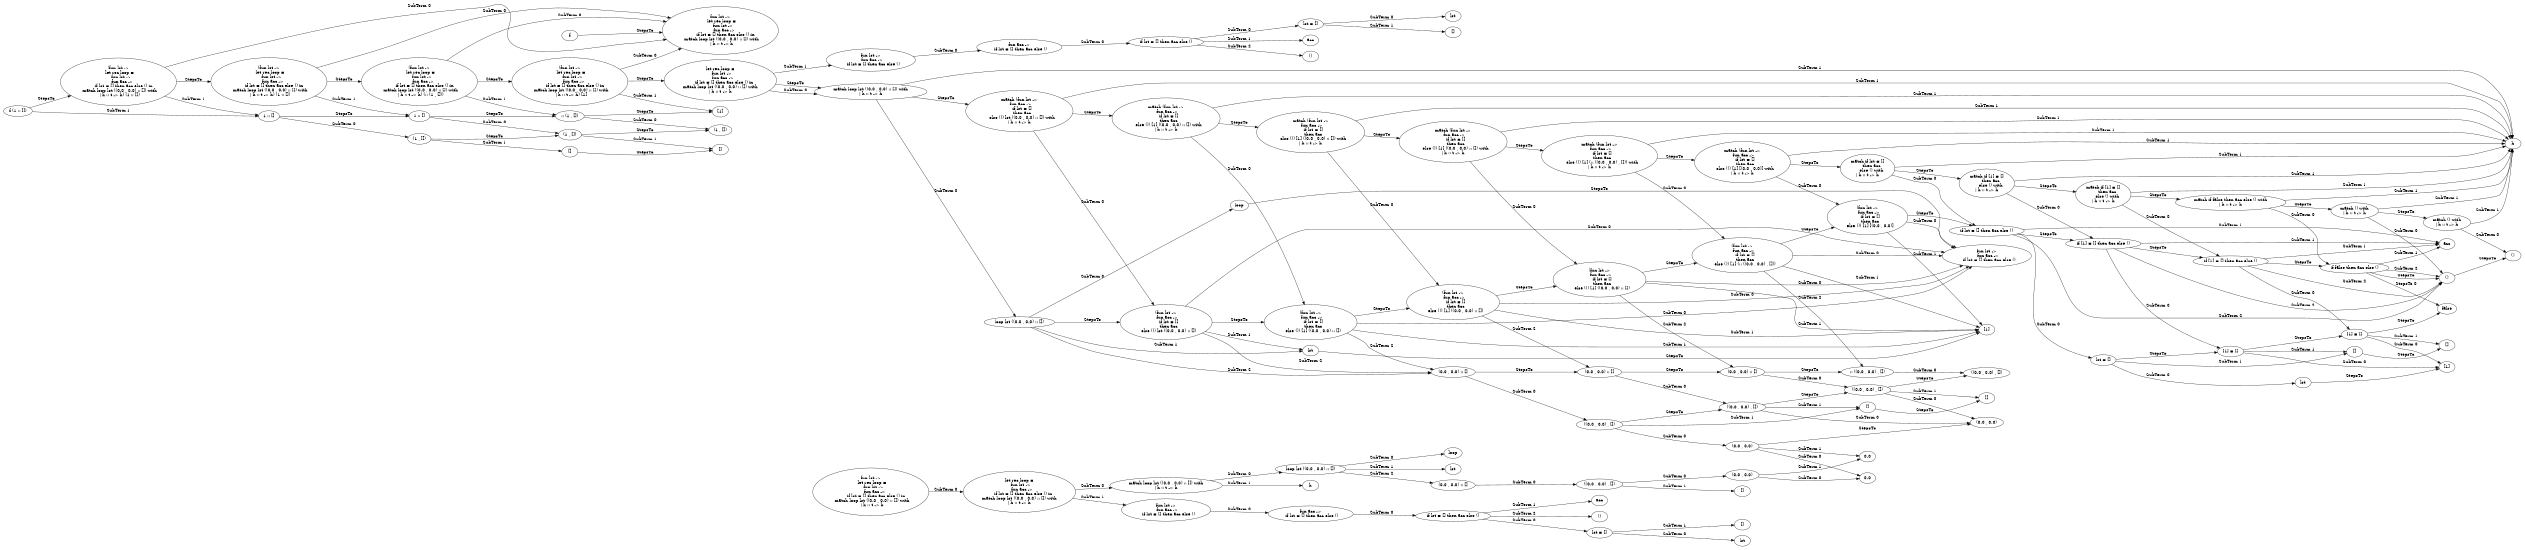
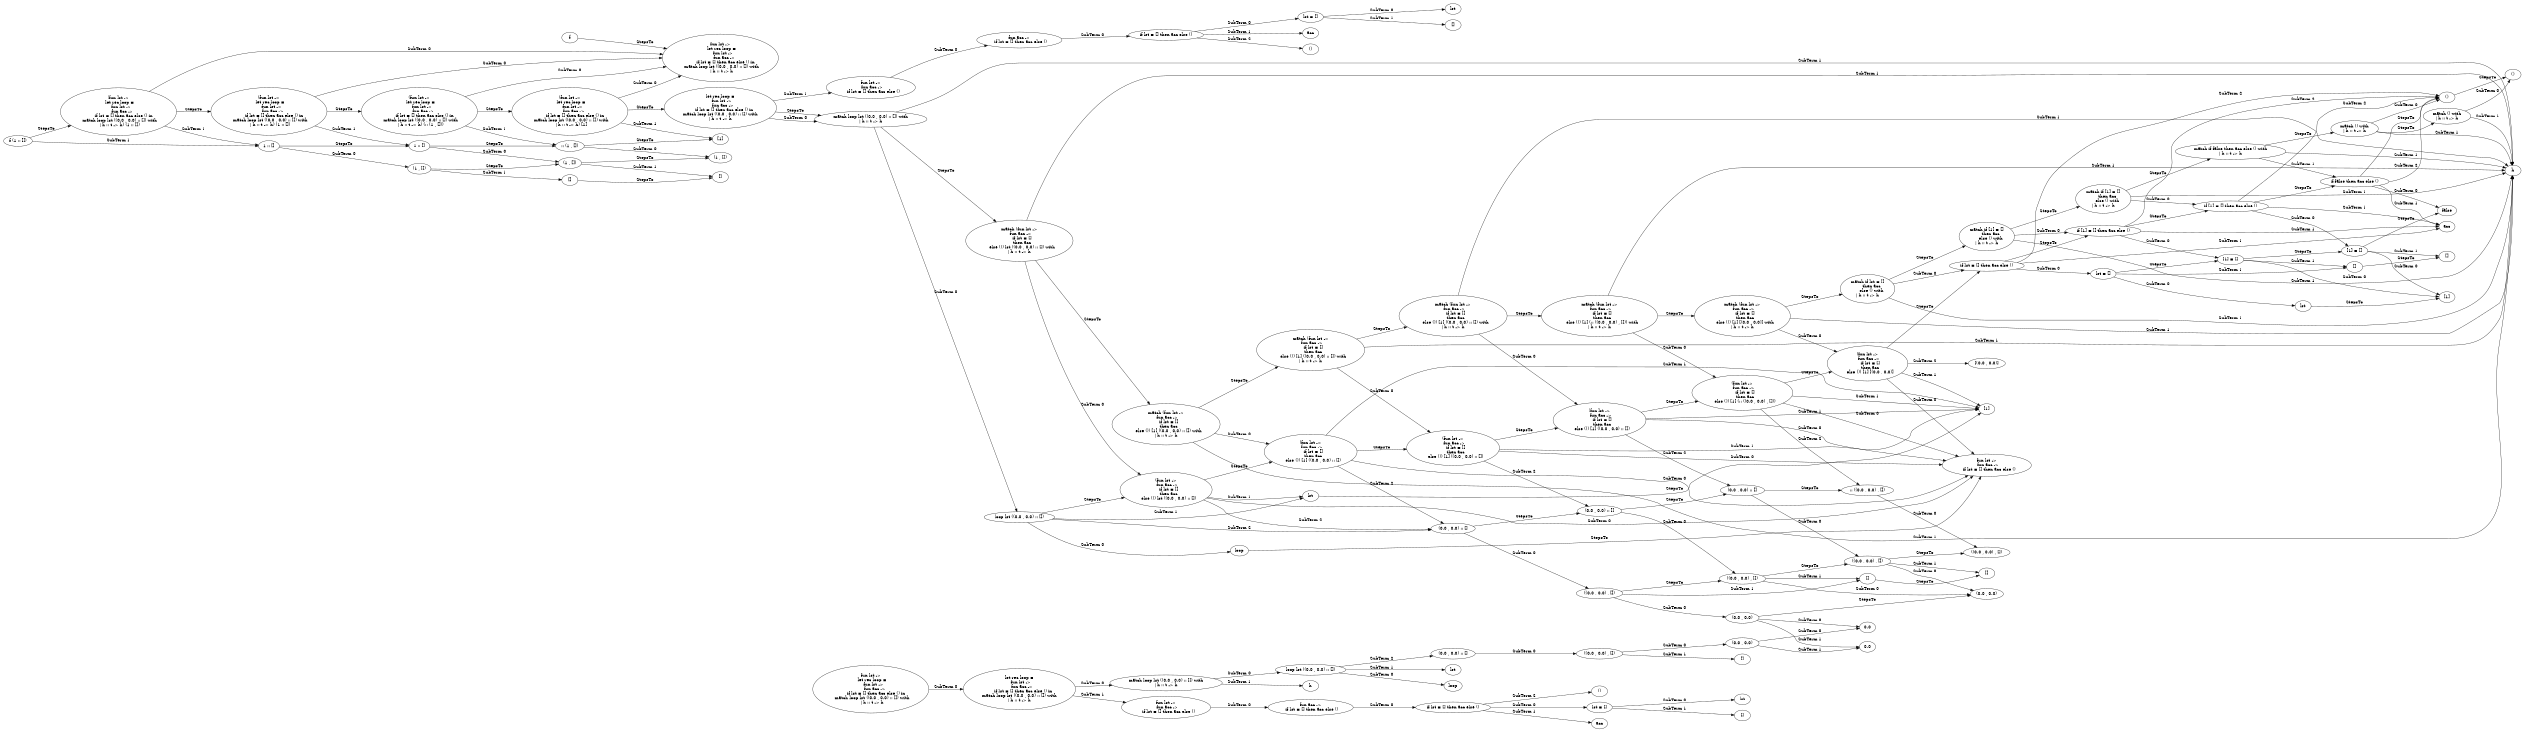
  digraph {
    rankdir=LR
    n1 [label=lst]
    n2 [label="[]"]
    n3 [label="lst = []"]
    n4 [label=acc]
    n5 [label="()"]
    n6 [label="if lst = [] then acc else ()"]
    n7 [label="fun acc ->\n  if lst = [] then acc else ()"]
    n8 [label="(0.0 , 0.0)"]
    n9 [label=0.0]
    n10 [label=0.0]
    n11 [label="[]"]
    n12 [label="((0.0 , 0.0) , [])"]
    n13 [label=loop]
    n14 [label=lst]
    n15 [label="(0.0 , 0.0) :: []"]
    n16 [label="loop lst ((0.0 , 0.0) :: [])"]
    n17 [label=h]
    n18 [label="match loop lst ((0.0 , 0.0) :: []) with\n| h :: t -> h"]
    n19 [label="fun lst ->\n  fun acc ->\n    if lst = [] then acc else ()"]
    n20 [label="let rec loop =\n  fun lst ->\n    fun acc ->\n      if lst = [] then acc else () in\nmatch loop lst ((0.0 , 0.0) :: []) with\n| h :: t -> h"]
    n21 [label="fun lst ->\n  let rec loop =\n    fun lst ->\n      fun acc ->\n        if lst = [] then acc else () in\n  match loop lst ((0.0 , 0.0) :: []) with\n  | h :: t -> h"]
    n22 [label=f]
    n23 [label="fun lst ->\n  let rec loop =\n    fun lst ->\n      fun acc ->\n        if lst = [] then acc else () in\n  match loop lst ((0.0 , 0.0) :: []) with\n  | h :: t -> h"]
    n24 [label="f (1 :: [])"]
    n25 [label="1 :: []"]
    n26 [label="(fun lst ->\n  let rec loop =\n    fun lst ->\n      fun acc ->\n        if lst = [] then acc else () in\n  match loop lst ((0.0 , 0.0) :: []) with\n  | h :: t -> h) (1 :: [])"]
    n27 [label="(1 , [])"]
    n28 [label="1 :: []"]
    n29 [label="(fun lst ->\n  let rec loop =\n    fun lst ->\n      fun acc ->\n        if lst = [] then acc else () in\n  match loop lst ((0.0 , 0.0) :: []) with\n  | h :: t -> h) (1 :: [])"]
    n30 [label="[]"]
    n31 [label="[]"]
    n32 [label="(1 , [])"]
    n33 [label="(1 , [])"]
    n34 [label=":: (1 , [])"]
    n35 [label="(fun lst ->\n  let rec loop =\n    fun lst ->\n      fun acc ->\n        if lst = [] then acc else () in\n  match loop lst ((0.0 , 0.0) :: []) with\n  | h :: t -> h) (:: (1 , []))"]
    n36 [label="[1]"]
    n37 [label="(fun lst ->\n  let rec loop =\n    fun lst ->\n      fun acc ->\n        if lst = [] then acc else () in\n  match loop lst ((0.0 , 0.0) :: []) with\n  | h :: t -> h) [1]"]
    n38 [label="let rec loop =\n  fun lst ->\n    fun acc ->\n      if lst = [] then acc else () in\nmatch loop lst ((0.0 , 0.0) :: []) with\n| h :: t -> h"]
    n39 [label=lst]
    n40 [label="[]"]
    n41 [label="lst = []"]
    n42 [label=acc]
    n43 [label="()"]
    n44 [label="if lst = [] then acc else ()"]
    n45 [label="fun acc ->\n  if lst = [] then acc else ()"]
    n46 [label="fun lst ->\n  fun acc ->\n    if lst = [] then acc else ()"]
    n47 [label="match loop lst ((0.0 , 0.0) :: []) with\n| h :: t -> h"]
    n48 [label="loop lst ((0.0 , 0.0) :: [])"]
    n49 [label="match (fun lst ->\n  fun acc ->\n    if lst = []\n    then acc\n    else ()) lst ((0.0 , 0.0) :: []) with\n| h :: t -> h"]
    n50 [label=h]
    n51 [label=loop]
    n52 [label="fun lst ->\n  fun acc ->\n    if lst = [] then acc else ()"]
    n53 [label=lst]
    n54 [label="(fun lst ->\n  fun acc ->\n    if lst = []\n    then acc\n    else ()) lst ((0.0 , 0.0) :: [])"]
    n55 [label="(0.0 , 0.0) :: []"]
    n56 [label="[1]"]
    n57 [label="(fun lst ->\n  fun acc ->\n    if lst = []\n    then acc\n    else ()) [1] ((0.0 , 0.0) :: [])"]
    n58 [label="((0.0 , 0.0) , [])"]
    n59 [label="(0.0 , 0.0) :: []"]
    n60 [label="match (fun lst ->\n  fun acc ->\n    if lst = []\n    then acc\n    else ()) [1] ((0.0 , 0.0) :: []) with\n| h :: t -> h"]
    n61 [label="(fun lst ->\n  fun acc ->\n    if lst = []\n    then acc\n    else ()) [1] ((0.0 , 0.0) :: [])"]
    n62 [label="match (fun lst ->\n  fun acc ->\n    if lst = []\n    then acc\n    else ()) [1] ((0.0 , 0.0) :: []) with\n| h :: t -> h"]
    n63 [label="(0.0 , 0.0)"]
    n64 [label="(0.0 , 0.0)"]
    n65 [label="[]"]
    n66 [label="((0.0 , 0.0) , [])"]
    n67 [label="[]"]
    n68 [label="((0.0 , 0.0) , [])"]
    n69 [label="(0.0 , 0.0) :: []"]
    n70 [label="(fun lst ->\n  fun acc ->\n    if lst = []\n    then acc\n    else ()) [1] ((0.0 , 0.0) :: [])"]
    n71 [label="match (fun lst ->\n  fun acc ->\n    if lst = []\n    then acc\n    else ()) [1] ((0.0 , 0.0) :: []) with\n| h :: t -> h"]
    n72 [label="((0.0 , 0.0) , [])"]
    n73 [label=":: ((0.0 , 0.0) , [])"]
    n74 [label="(fun lst ->\n  fun acc ->\n    if lst = []\n    then acc\n    else ()) [1] (:: ((0.0 , 0.0) , []))"]
    n75 [label="match (fun lst ->\n  fun acc ->\n    if lst = []\n    then acc\n    else ()) [1] (:: ((0.0 , 0.0) , [])) with\n| h :: t -> h"]
    n76 [label="(fun lst ->\n  fun acc ->\n    if lst = []\n    then acc\n    else ()) [1] [(0.0 , 0.0)]"]
    n77 [label="match (fun lst ->\n  fun acc ->\n    if lst = []\n    then acc\n    else ()) [1] [(0.0 , 0.0)] with\n| h :: t -> h"]
+   n78 [label="[(0.0 , 0.0)]"]
    n79 [label="if lst = [] then acc else ()"]
    n80 [label="match if lst = []\n      then acc\n      else () with\n| h :: t -> h"]
    n81 [label="lst = []"]
    n82 [label="if [1] = [] then acc else ()"]
    n83 [label=acc]
    n84 [label="()"]
    n85 [label="match if [1] = []\n      then acc\n      else () with\n| h :: t -> h"]
    n86 [label=lst]
    n87 [label="[1]"]
    n88 [label="[]"]
    n89 [label="[1] = []"]
    n90 [label="[]"]
    n91 [label="[1] = []"]
    n92 [label="if [1] = [] then acc else ()"]
    n93 [label="()"]
    n94 [label="match if [1] = []\n      then acc\n      else () with\n| h :: t -> h"]
    n95 [label=false]
    n96 [label="if false then acc else ()"]
    n97 [label="match if false then acc else () with\n| h :: t -> h"]
    n98 [label="match () with\n| h :: t -> h"]
    n99 [label="match () with\n| h :: t -> h"]
    n3 -> n1 [label="SubTerm 0"]
    n3 -> n2 [label="SubTerm 1"]
    n6 -> n3 [label="SubTerm 0"]
    n6 -> n4 [label="SubTerm 1"]
    n6 -> n5 [label="SubTerm 2"]
    n7 -> n6 [label="SubTerm 0"]
    n8 -> n9 [label="SubTerm 0"]
    n8 -> n10 [label="SubTerm 1"]
    n12 -> n8 [label="SubTerm 0"]
    n12 -> n11 [label="SubTerm 1"]
    n15 -> n12 [label="SubTerm 0"]
    n16 -> n13 [label="SubTerm 0"]
    n16 -> n14 [label="SubTerm 1"]
    n16 -> n15 [label="SubTerm 2"]
    n18 -> n16 [label="SubTerm 0"]
    n18 -> n17 [label="SubTerm 1"]
    n19 -> n7 [label="SubTerm 0"]
    n20 -> n18 [label="SubTerm 0"]
    n20 -> n19 [label="SubTerm 1"]
    n21 -> n20 [label="SubTerm 0"]
    n22 -> n23 [label=StepsTo]
    n24 -> n25 [label="SubTerm 1"]
    n24 -> n26 [label=StepsTo]
    n25 -> n27 [label="SubTerm 0"]
    n25 -> n28 [label=StepsTo]
    n26 -> n23 [label="SubTerm 0"]
    n26 -> n25 [label="SubTerm 1"]
    n26 -> n29 [label=StepsTo]
    n27 -> n30 [label="SubTerm 1"]
    n27 -> n32 [label=StepsTo]
    n28 -> n32 [label="SubTerm 0"]
    n28 -> n34 [label=StepsTo]
    n29 -> n23 [label="SubTerm 0"]
    n29 -> n28 [label="SubTerm 1"]
    n29 -> n35 [label=StepsTo]
    n30 -> n31 [label=StepsTo]
    n32 -> n31 [label="SubTerm 1"]
    n32 -> n33 [label=StepsTo]
    n34 -> n33 [label="SubTerm 0"]
    n34 -> n36 [label=StepsTo]
    n35 -> n23 [label="SubTerm 0"]
    n35 -> n34 [label="SubTerm 1"]
    n35 -> n37 [label=StepsTo]
    n37 -> n23 [label="SubTerm 0"]
    n37 -> n36 [label="SubTerm 1"]
    n37 -> n38 [label=StepsTo]
    n38 -> n46 [label="SubTerm 1"]
    n38 -> n47 [label=StepsTo]
    n38 -> n47 [label="SubTerm 0"]
    n41 -> n39 [label="SubTerm 0"]
    n41 -> n40 [label="SubTerm 1"]
    n44 -> n41 [label="SubTerm 0"]
    n44 -> n42 [label="SubTerm 1"]
    n44 -> n43 [label="SubTerm 2"]
    n45 -> n44 [label="SubTerm 0"]
    n46 -> n45 [label="SubTerm 0"]
    n47 -> n48 [label="SubTerm 0"]
    n47 -> n49 [label=StepsTo]
    n47 -> n50 [label="SubTerm 1"]
    n48 -> n51 [label="SubTerm 0"]
    n48 -> n53 [label="SubTerm 1"]
    n48 -> n54 [label=StepsTo]
    n48 -> n55 [label="SubTerm 2"]
    n49 -> n50 [label="SubTerm 1"]
    n49 -> n54 [label="SubTerm 0"]
    n49 -> n60 [label=StepsTo]
    n51 -> n52 [label=StepsTo]
    n53 -> n56 [label=StepsTo]
    n54 -> n52 [label="SubTerm 0"]
    n54 -> n53 [label="SubTerm 1"]
    n54 -> n55 [label="SubTerm 2"]
    n54 -> n57 [label=StepsTo]
    n55 -> n58 [label="SubTerm 0"]
    n55 -> n59 [label=StepsTo]
    n57 -> n52 [label="SubTerm 0"]
    n57 -> n55 [label="SubTerm 2"]
    n57 -> n56 [label="SubTerm 1"]
    n57 -> n61 [label=StepsTo]
    n58 -> n63 [label="SubTerm 0"]
    n58 -> n65 [label="SubTerm 1"]
    n58 -> n66 [label=StepsTo]
    n59 -> n66 [label="SubTerm 0"]
    n59 -> n69 [label=StepsTo]
    n60 -> n50 [label="SubTerm 1"]
    n60 -> n57 [label="SubTerm 0"]
    n60 -> n62 [label=StepsTo]
    n61 -> n52 [label="SubTerm 0"]
    n61 -> n56 [label="SubTerm 1"]
    n61 -> n59 [label="SubTerm 2"]
    n61 -> n70 [label=StepsTo]
    n62 -> n50 [label="SubTerm 1"]
    n62 -> n61 [label="SubTerm 0"]
    n62 -> n71 [label=StepsTo]
    n63 -> n9 [label="SubTerm 0"]
    n63 -> n10 [label="SubTerm 1"]
    n63 -> n64 [label=StepsTo]
    n65 -> n67 [label=StepsTo]
    n66 -> n64 [label="SubTerm 0"]
    n66 -> n65 [label="SubTerm 1"]
    n66 -> n68 [label=StepsTo]
    n68 -> n64 [label="SubTerm 0"]
    n68 -> n67 [label="SubTerm 1"]
    n68 -> n72 [label=StepsTo]
    n69 -> n68 [label="SubTerm 0"]
    n69 -> n73 [label=StepsTo]
    n70 -> n52 [label="SubTerm 0"]
    n70 -> n56 [label="SubTerm 1"]
    n70 -> n69 [label="SubTerm 2"]
    n70 -> n74 [label=StepsTo]
    n71 -> n50 [label="SubTerm 1"]
    n71 -> n70 [label="SubTerm 0"]
    n71 -> n75 [label=StepsTo]
    n73 -> n72 [label="SubTerm 0"]
    n74 -> n52 [label="SubTerm 0"]
    n74 -> n56 [label="SubTerm 1"]
    n74 -> n73 [label="SubTerm 2"]
    n74 -> n76 [label=StepsTo]
    n75 -> n50 [label="SubTerm 1"]
    n75 -> n74 [label="SubTerm 0"]
    n75 -> n77 [label=StepsTo]
    n76 -> n52 [label="SubTerm 0"]
    n76 -> n56 [label="SubTerm 1"]
+   n76 -> n78 [label="SubTerm 2"]
    n76 -> n79 [label=StepsTo]
    n77 -> n50 [label="SubTerm 1"]
    n77 -> n76 [label="SubTerm 0"]
    n77 -> n80 [label=StepsTo]
    n79 -> n81 [label="SubTerm 0"]
    n79 -> n82 [label=StepsTo]
    n79 -> n83 [label="SubTerm 1"]
    n79 -> n84 [label="SubTerm 2"]
    n80 -> n50 [label="SubTerm 1"]
    n80 -> n79 [label="SubTerm 0"]
    n80 -> n85 [label=StepsTo]
    n81 -> n86 [label="SubTerm 0"]
    n81 -> n88 [label="SubTerm 1"]
    n81 -> n89 [label=StepsTo]
    n82 -> n83 [label="SubTerm 1"]
    n82 -> n84 [label="SubTerm 2"]
    n82 -> n89 [label="SubTerm 0"]
    n82 -> n92 [label=StepsTo]
    n84 -> n93 [label=StepsTo]
    n85 -> n50 [label="SubTerm 1"]
    n85 -> n82 [label="SubTerm 0"]
    n85 -> n94 [label=StepsTo]
    n86 -> n87 [label=StepsTo]
    n88 -> n90 [label=StepsTo]
    n89 -> n87 [label="SubTerm 0"]
    n89 -> n88 [label="SubTerm 1"]
    n89 -> n91 [label=StepsTo]
    n91 -> n87 [label="SubTerm 0"]
    n91 -> n90 [label="SubTerm 1"]
    n91 -> n95 [label=StepsTo]
    n92 -> n83 [label="SubTerm 1"]
    n92 -> n84 [label="SubTerm 2"]
    n92 -> n91 [label="SubTerm 0"]
    n92 -> n96 [label=StepsTo]
    n94 -> n50 [label="SubTerm 1"]
    n94 -> n92 [label="SubTerm 0"]
    n94 -> n97 [label=StepsTo]
    n96 -> n83 [label="SubTerm 1"]
    n96 -> n84 [label=StepsTo]
    n96 -> n84 [label="SubTerm 2"]
-   n96 -> n95 [label="StepsTo 0"]
+   n96 -> n95 [label="SubTerm 0"]
    n97 -> n50 [label="SubTerm 1"]
-   n97 -> n96 [label="SubTerm 0"]
+   n97 -> n96 [label="SubTerm 1"]
    n97 -> n98 [label=StepsTo]
    n98 -> n50 [label="SubTerm 1"]
    n98 -> n84 [label="SubTerm 0"]
    n98 -> n99 [label=StepsTo]
    n99 -> n50 [label="SubTerm 1"]
    n99 -> n93 [label="SubTerm 0"]
  }
